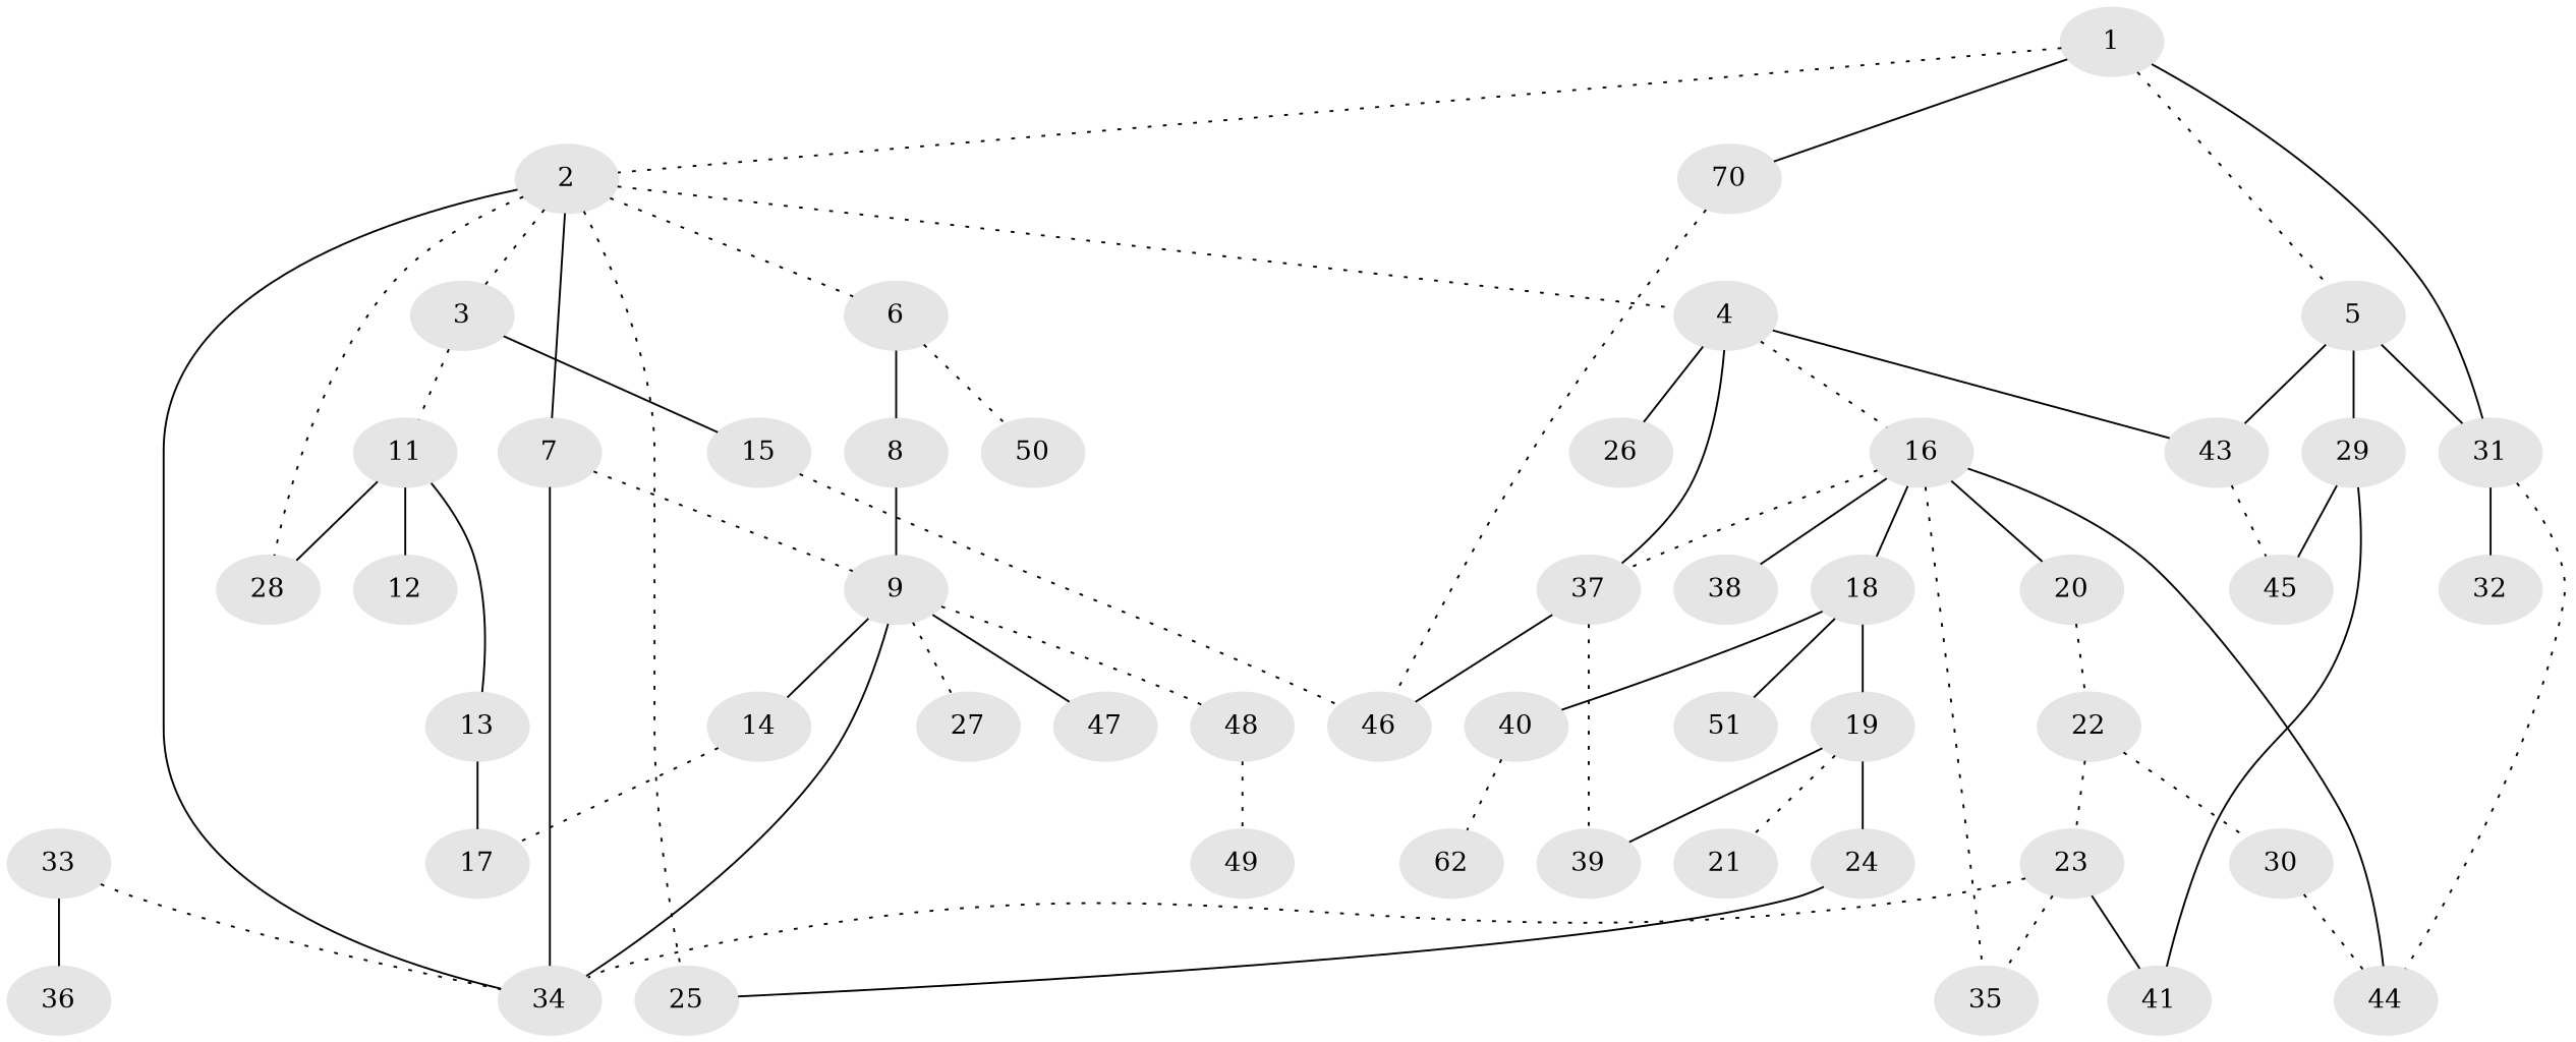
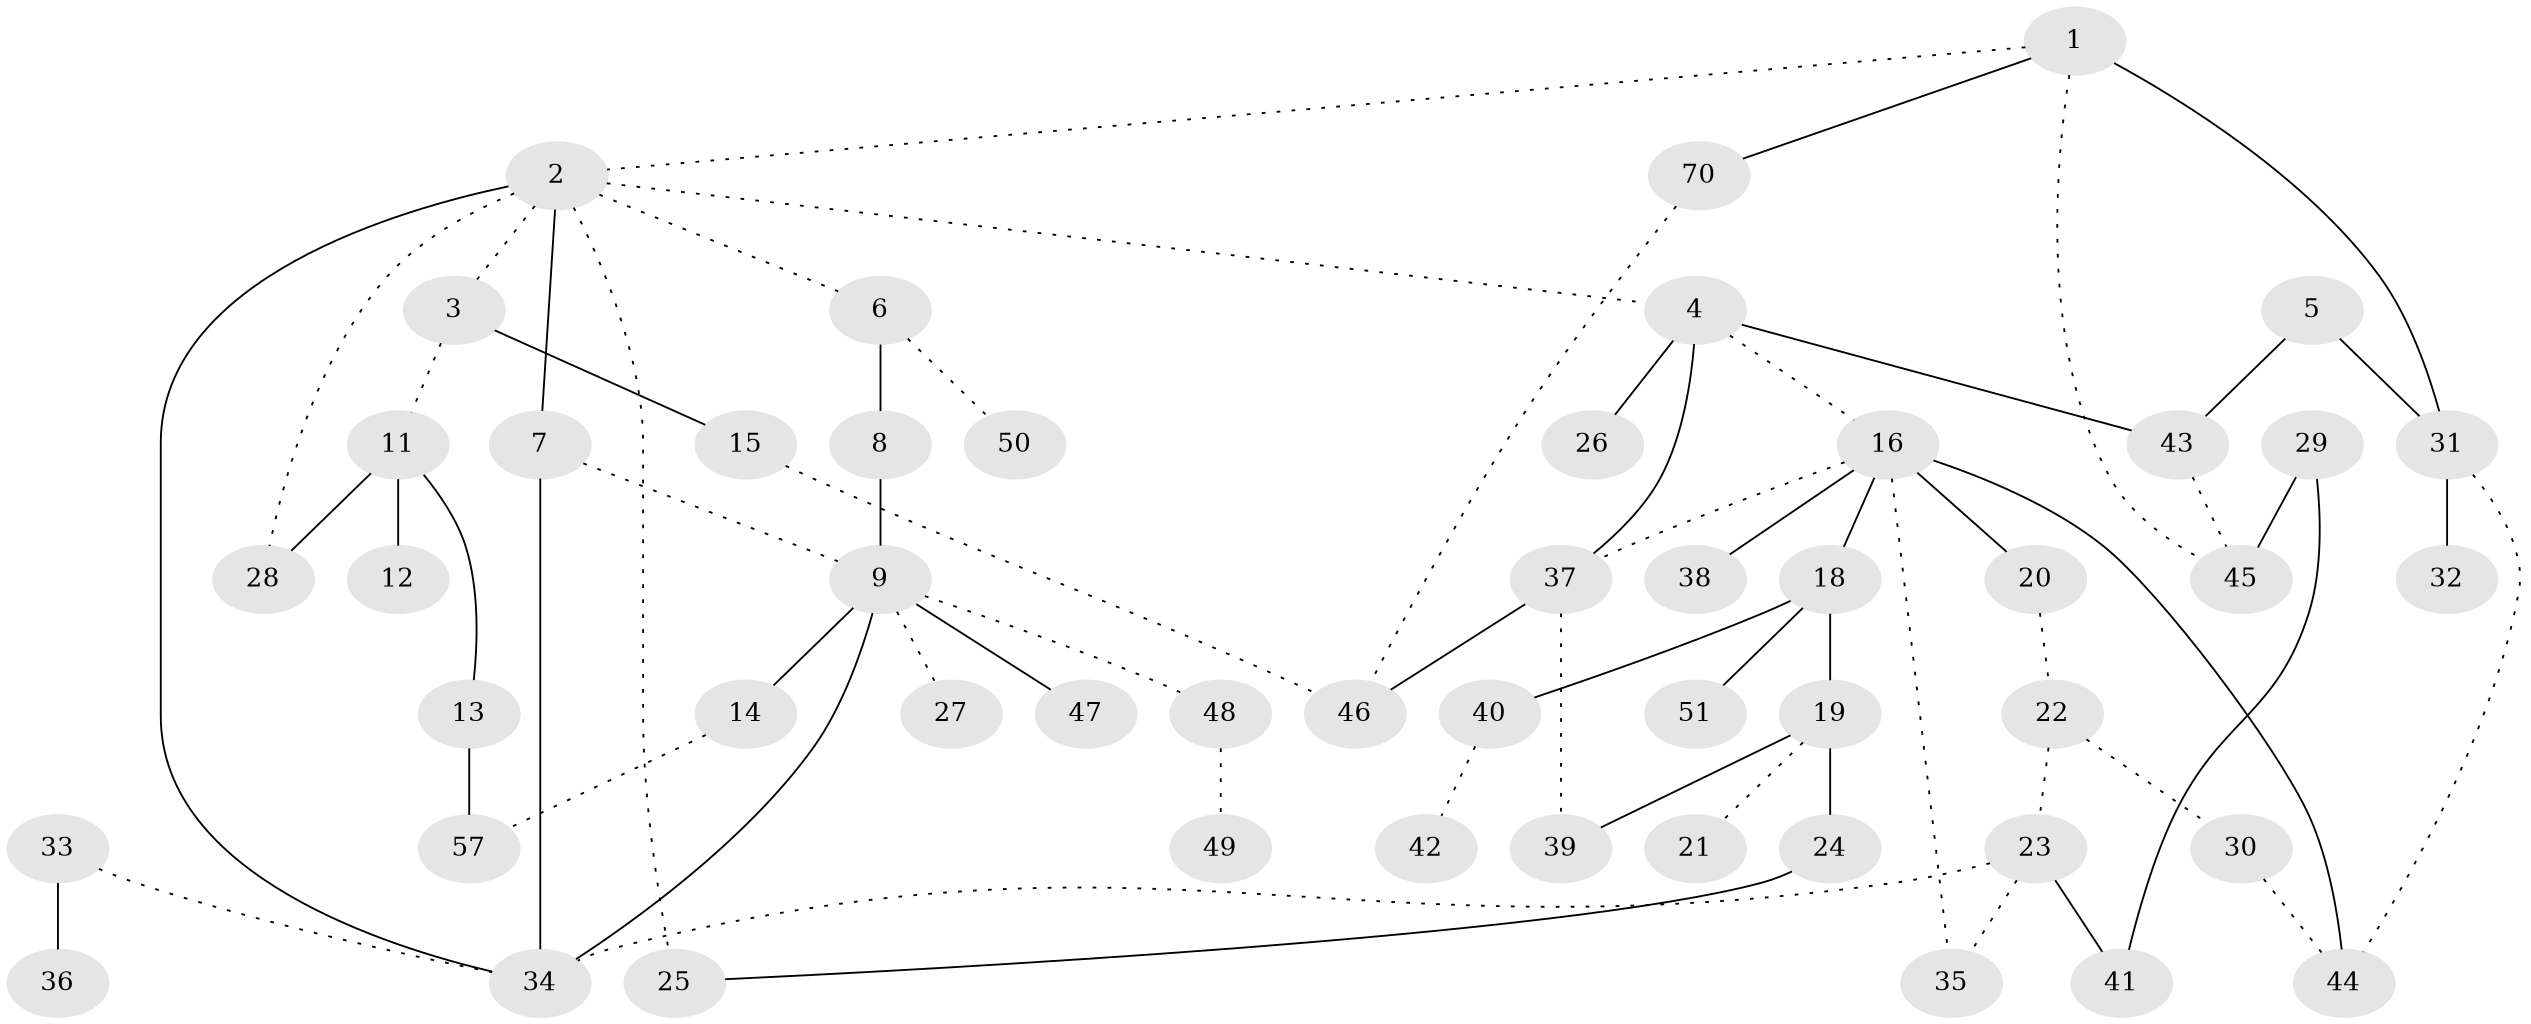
  graph {
    node [color=gray90 style=filled]
    edge [style=solid weight=1.0]
    1
    2
    5
    n4 [label=70]
    31
    3
    4
    6
    7
    25
    28
    34
    43
    29
    46
    44
    32
    11
    15
    16
    26
    37
    8
    50
    9
    12
    13
    18
    20
    35
    38
    39
    45
    41
    14
    27
    47
    48
-   17
+   17 [label=57]
    33
    36
    49
    19
    40
    51
    22
    21
    24
-   42 [label=62]
+   42
    23
    30
    1 -- 2 [style=dotted]
-   1 -- 5 [style=dotted]
+   1 -- 45 [style=dotted]
    1 -- n4
    1 -- 31
    2 -- 3 [style=dotted]
    2 -- 4 [style=dotted]
    2 -- 6 [style=dotted]
    2 -- 7
    2 -- 25 [style=dotted weight=2.0]
    2 -- 28 [style=dotted weight=3.0]
    2 -- 34
    5 -- 31
    5 -- 43
-   5 -- 29 [weight=2.0]
    n4 -- 46 [style=dotted]
    31 -- 44 [style=dotted]
    31 -- 32
    3 -- 11 [style=dotted]
    3 -- 15
    4 -- 43
    4 -- 16 [style=dotted]
    4 -- 26
    4 -- 37
    6 -- 8
    6 -- 50 [style=dotted]
    7 -- 34
    7 -- 9 [style=dotted]
    43 -- 45 [style=dotted]
    29 -- 45
    29 -- 41
    11 -- 28
    11 -- 12 [weight=2.0]
    11 -- 13
    15 -- 46 [style=dotted]
    16 -- 44 [weight=2.0]
    16 -- 37 [style=dotted]
    16 -- 18
    16 -- 20
    16 -- 35 [style=dotted]
    16 -- 38
    37 -- 46
    37 -- 39 [style=dotted]
    8 -- 9
    9 -- 34
    9 -- 14
    9 -- 27 [style=dotted]
    9 -- 47
    9 -- 48 [style=dotted]
    13 -- 17
    18 -- 19
    18 -- 40
    18 -- 51
    20 -- 22 [style=dotted]
    14 -- 17 [style=dotted]
    48 -- 49 [style=dotted]
    33 -- 34 [style=dotted]
    33 -- 36
    19 -- 39
    19 -- 21 [style=dotted]
    19 -- 24
    40 -- 42 [style=dotted]
    22 -- 23 [style=dotted]
    22 -- 30 [style=dotted weight=2.0]
    24 -- 25
    23 -- 34 [style=dotted]
    23 -- 35 [style=dotted]
    23 -- 41
    30 -- 44 [style=dotted]
  }
